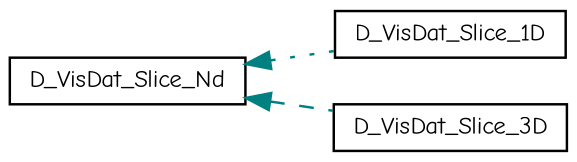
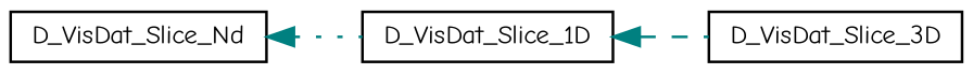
  digraph {
    fontname="Comic Neue"
    rankdir=LR
    node [color=black fillcolor=white fontname="Comic Neue" fontsize=10 shape=record style=filled]
    edge [color=teal dir=back fontname="Comic Neue" fontsize=10 labelfontname=Helvetica labelfontsize=10]
    n1 [height=0.2 label=D_VisDat_Slice_Nd width=0.4]
    n2 [height=0.2 label=D_VisDat_Slice_1D width=0.4]
    n3 [height=0.2 label=D_VisDat_Slice_3D width=0.4]
    n1 -> n2 [style=dotted]
-   n1 -> n3 [style=dashed]
+   n2 -> n3 [style=dashed]
  }
